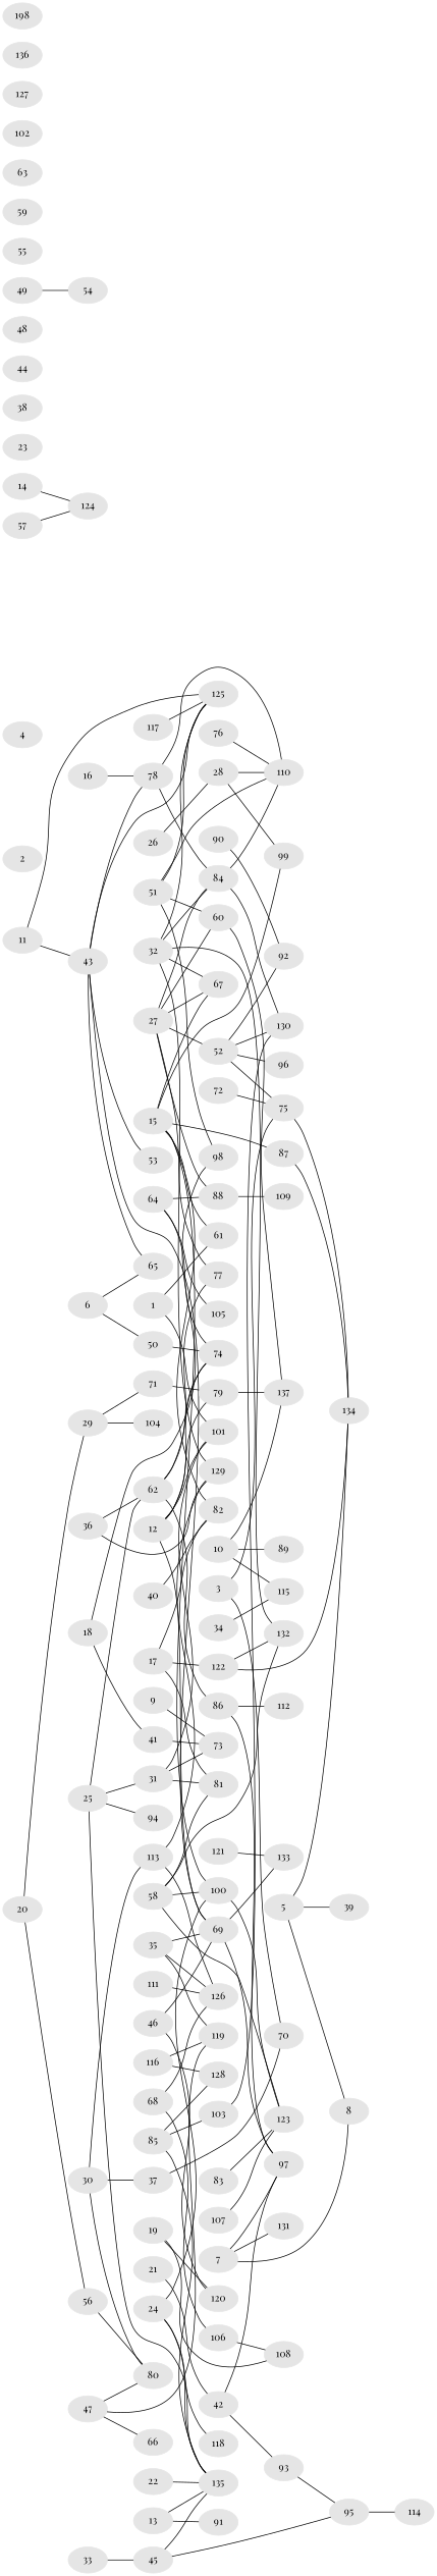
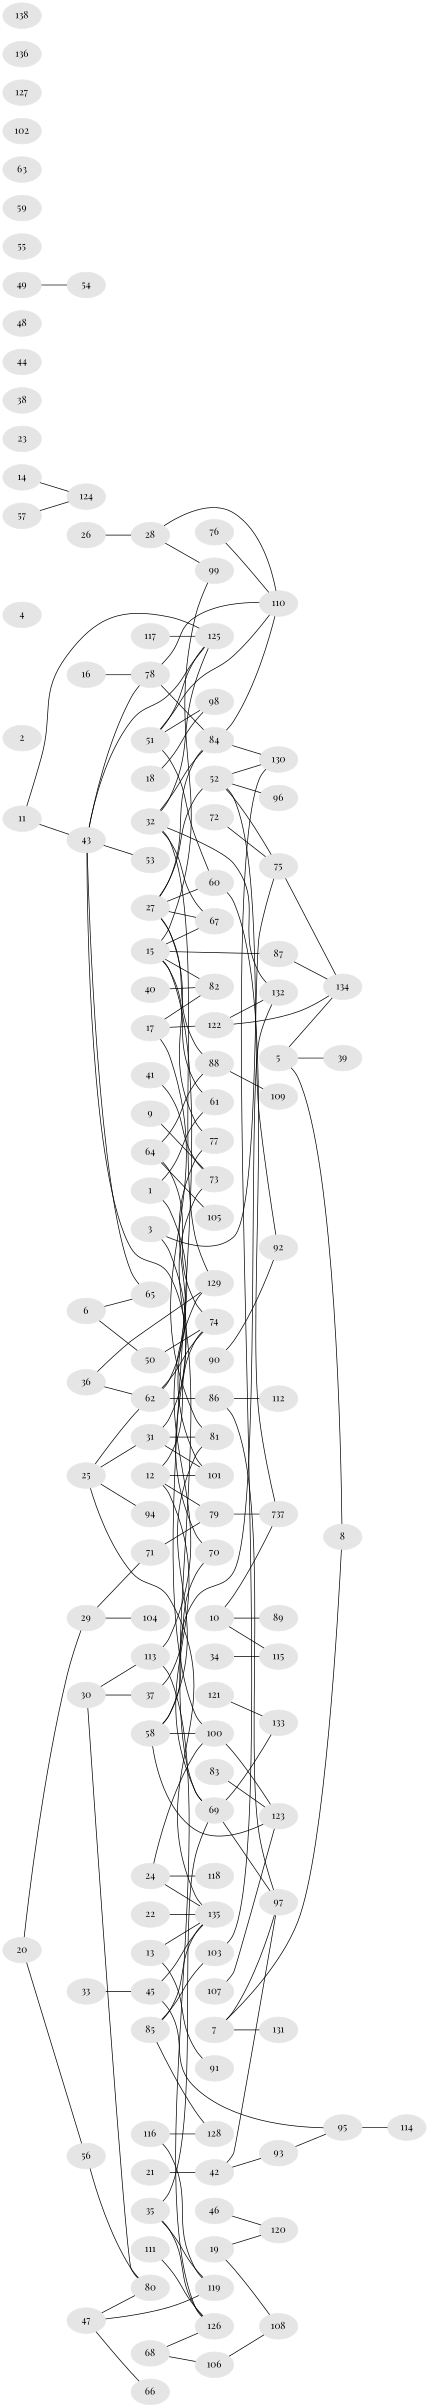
  graph {
    fontname="Playfair Display"
    rankdir=LR
    node [color=gray90 fontname="Playfair Display" style=filled]
    edge [fontname="Playfair Display"]
    1
    61
    101
    2
    3
    70
    75
    134
    4
    5
    8
    39
    6
    50
    65
    74
    7
    97
    131
    9
    73
    10
    89
    115
-   137
+   137 [label=737]
    11
    43
    125
    69
    78
    53
    12
    79
    133
    13
    91
    135
    14
    124
    15
    67
    82
    87
    99
    100
    123
    16
    84
    110
    17
    81
    122
    132
    18
    41
    98
    19
    108
    120
    20
    29
    56
    71
    104
    80
    21
    42
    93
    22
    23
    24
    118
    25
    31
    62
    94
    77
    86
    26
    28
    27
    52
    60
    88
    92
    96
    130
    109
    30
    37
    113
    129
    126
    32
    33
    45
    95
    34
    35
    119
    36
    38
    40
    44
    114
    46
    47
    66
    48
    49
    54
    51
    55
    57
    58
    59
    112
    63
    64
    105
    68
    106
    72
    76
    83
    85
    103
    128
    90
    102
    107
    111
    116
    117
    121
    127
    136
-   138 [label=198]
+   138
    1 -- 61
    1 -- 101
    3 -- 70
    3 -- 75
    75 -- 134
    5 -- 134
    5 -- 8
    5 -- 39
    6 -- 50
    6 -- 65
    50 -- 74
    7 -- 8
    7 -- 97
    7 -- 131
    9 -- 73
    10 -- 89
    10 -- 115
    10 -- 137
    11 -- 43
    11 -- 125
    43 -- 65
    43 -- 125
    43 -- 69
    43 -- 78
    43 -- 53
    69 -- 97
    69 -- 133
    78 -- 84
    78 -- 110
    12 -- 101
    12 -- 74
    12 -- 69
    12 -- 79
    79 -- 137
    13 -- 91
    13 -- 135
    14 -- 124
    15 -- 61
    15 -- 67
    15 -- 82
    15 -- 87
    15 -- 99
    15 -- 100
    87 -- 134
    100 -- 123
    16 -- 78
    84 -- 110
    84 -- 130
    17 -- 82
    17 -- 81
    17 -- 122
    122 -- 134
    122 -- 132
-   18 -- 41
    18 -- 98
    41 -- 73
    19 -- 108
    19 -- 120
    20 -- 29
    20 -- 56
    29 -- 71
    29 -- 104
    56 -- 80
    71 -- 79
    21 -- 42
    42 -- 97
    42 -- 93
    93 -- 95
    22 -- 135
    24 -- 135
    24 -- 100
    24 -- 118
    25 -- 135
    25 -- 31
    25 -- 62
    25 -- 94
    31 -- 101
    31 -- 73
    31 -- 81
    62 -- 74
    62 -- 77
    62 -- 86
    86 -- 97
    86 -- 112
    26 -- 28
    28 -- 99
    28 -- 110
    27 -- 67
    27 -- 84
    27 -- 77
    27 -- 52
    27 -- 60
    27 -- 88
    52 -- 75
    52 -- 92
    52 -- 96
    52 -- 130
    60 -- 137
    88 -- 109
    30 -- 80
    30 -- 37
    30 -- 113
    37 -- 70
    113 -- 129
    113 -- 126
    32 -- 125
    32 -- 67
    32 -- 84
    32 -- 132
    32 -- 129
    33 -- 45
    45 -- 135
    45 -- 95
    95 -- 114
    34 -- 115
    35 -- 69
    35 -- 126
    35 -- 119
    36 -- 62
    36 -- 129
    40 -- 82
-   46 -- 69
    46 -- 120
    47 -- 80
    47 -- 119
    47 -- 66
    49 -- 54
    51 -- 125
    51 -- 110
    51 -- 98
    51 -- 60
    57 -- 124
    58 -- 100
    58 -- 123
    58 -- 81
    58 -- 132
    64 -- 74
    64 -- 88
    64 -- 105
    68 -- 126
    68 -- 106
    106 -- 108
    72 -- 75
    76 -- 110
    83 -- 123
    85 -- 135
    85 -- 103
    85 -- 128
    103 -- 130
    90 -- 92
    107 -- 123
    111 -- 126
    116 -- 119
    116 -- 128
    117 -- 125
    121 -- 133
  }
